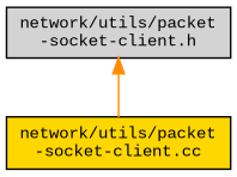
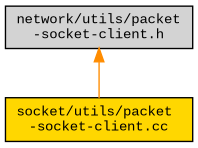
  digraph {
    fontname="Liberation Mono"
    node [color=black fontname="Liberation Mono" fontsize=10 shape=record style=filled]
    n1 [fillcolor=lightgrey fontcolor=black height=0.2 label="network/utils/packet\l-socket-client.h" width=0.4]
-   n2 [fillcolor=gold height=0.2 label="network/utils/packet\l-socket-client.cc" width=0.4]
+   n2 [fillcolor=gold height=0.2 label="socket/utils/packet\l-socket-client.cc" width=0.4]
    n1 -> n2 [color=darkorange dir=back fontname="Liberation Mono" fontsize=10 labelfontname=Helvetica labelfontsize=10 style=solid]
  }
